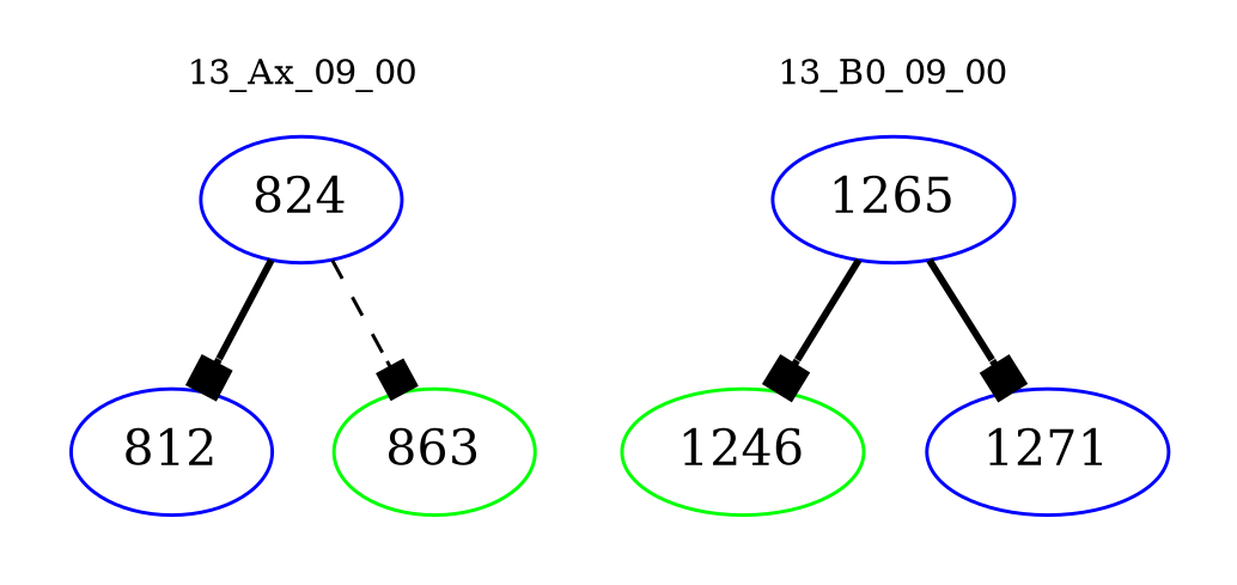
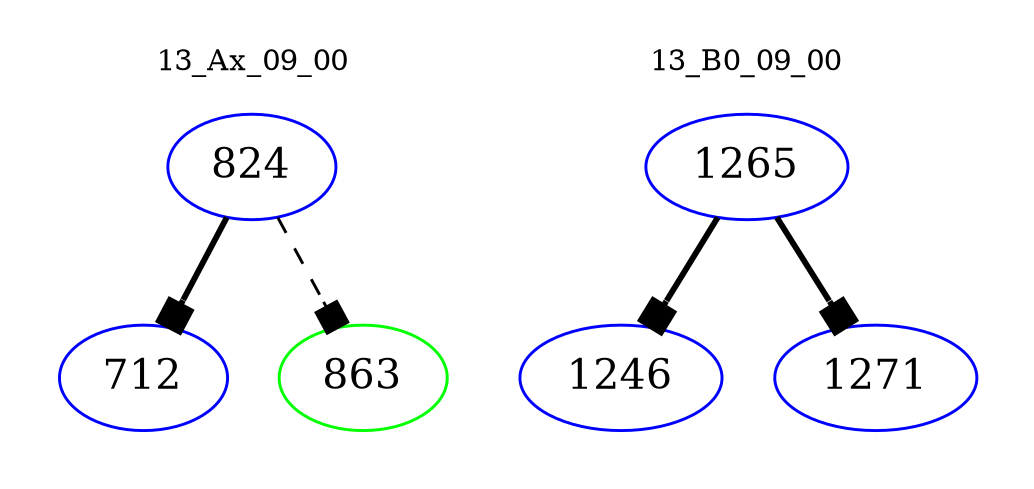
  digraph {
    node [color=blue]
    edge [arrowhead=box color=black style=bold]
    n1 [label=824]
-   n2 [label=812]
+   n2 [label=712]
    n3 [color=green label=863]
    n4 [label=1265]
-   n5 [color=green label=1246]
+   n5 [label=1246]
    n6 [label=1271]
    subgraph cluster_1 {
      color=white
      fontsize=10
      label="13_Ax_09_00"
      n1
      n2
      n3
    }
    subgraph cluster_2 {
      color=white
      fontsize=10
      label="13_B0_09_00"
      n4
      n5
      n6
    }
    n1 -> n2
    n1 -> n3 [style=dashed]
    n4 -> n5
    n4 -> n6
  }
